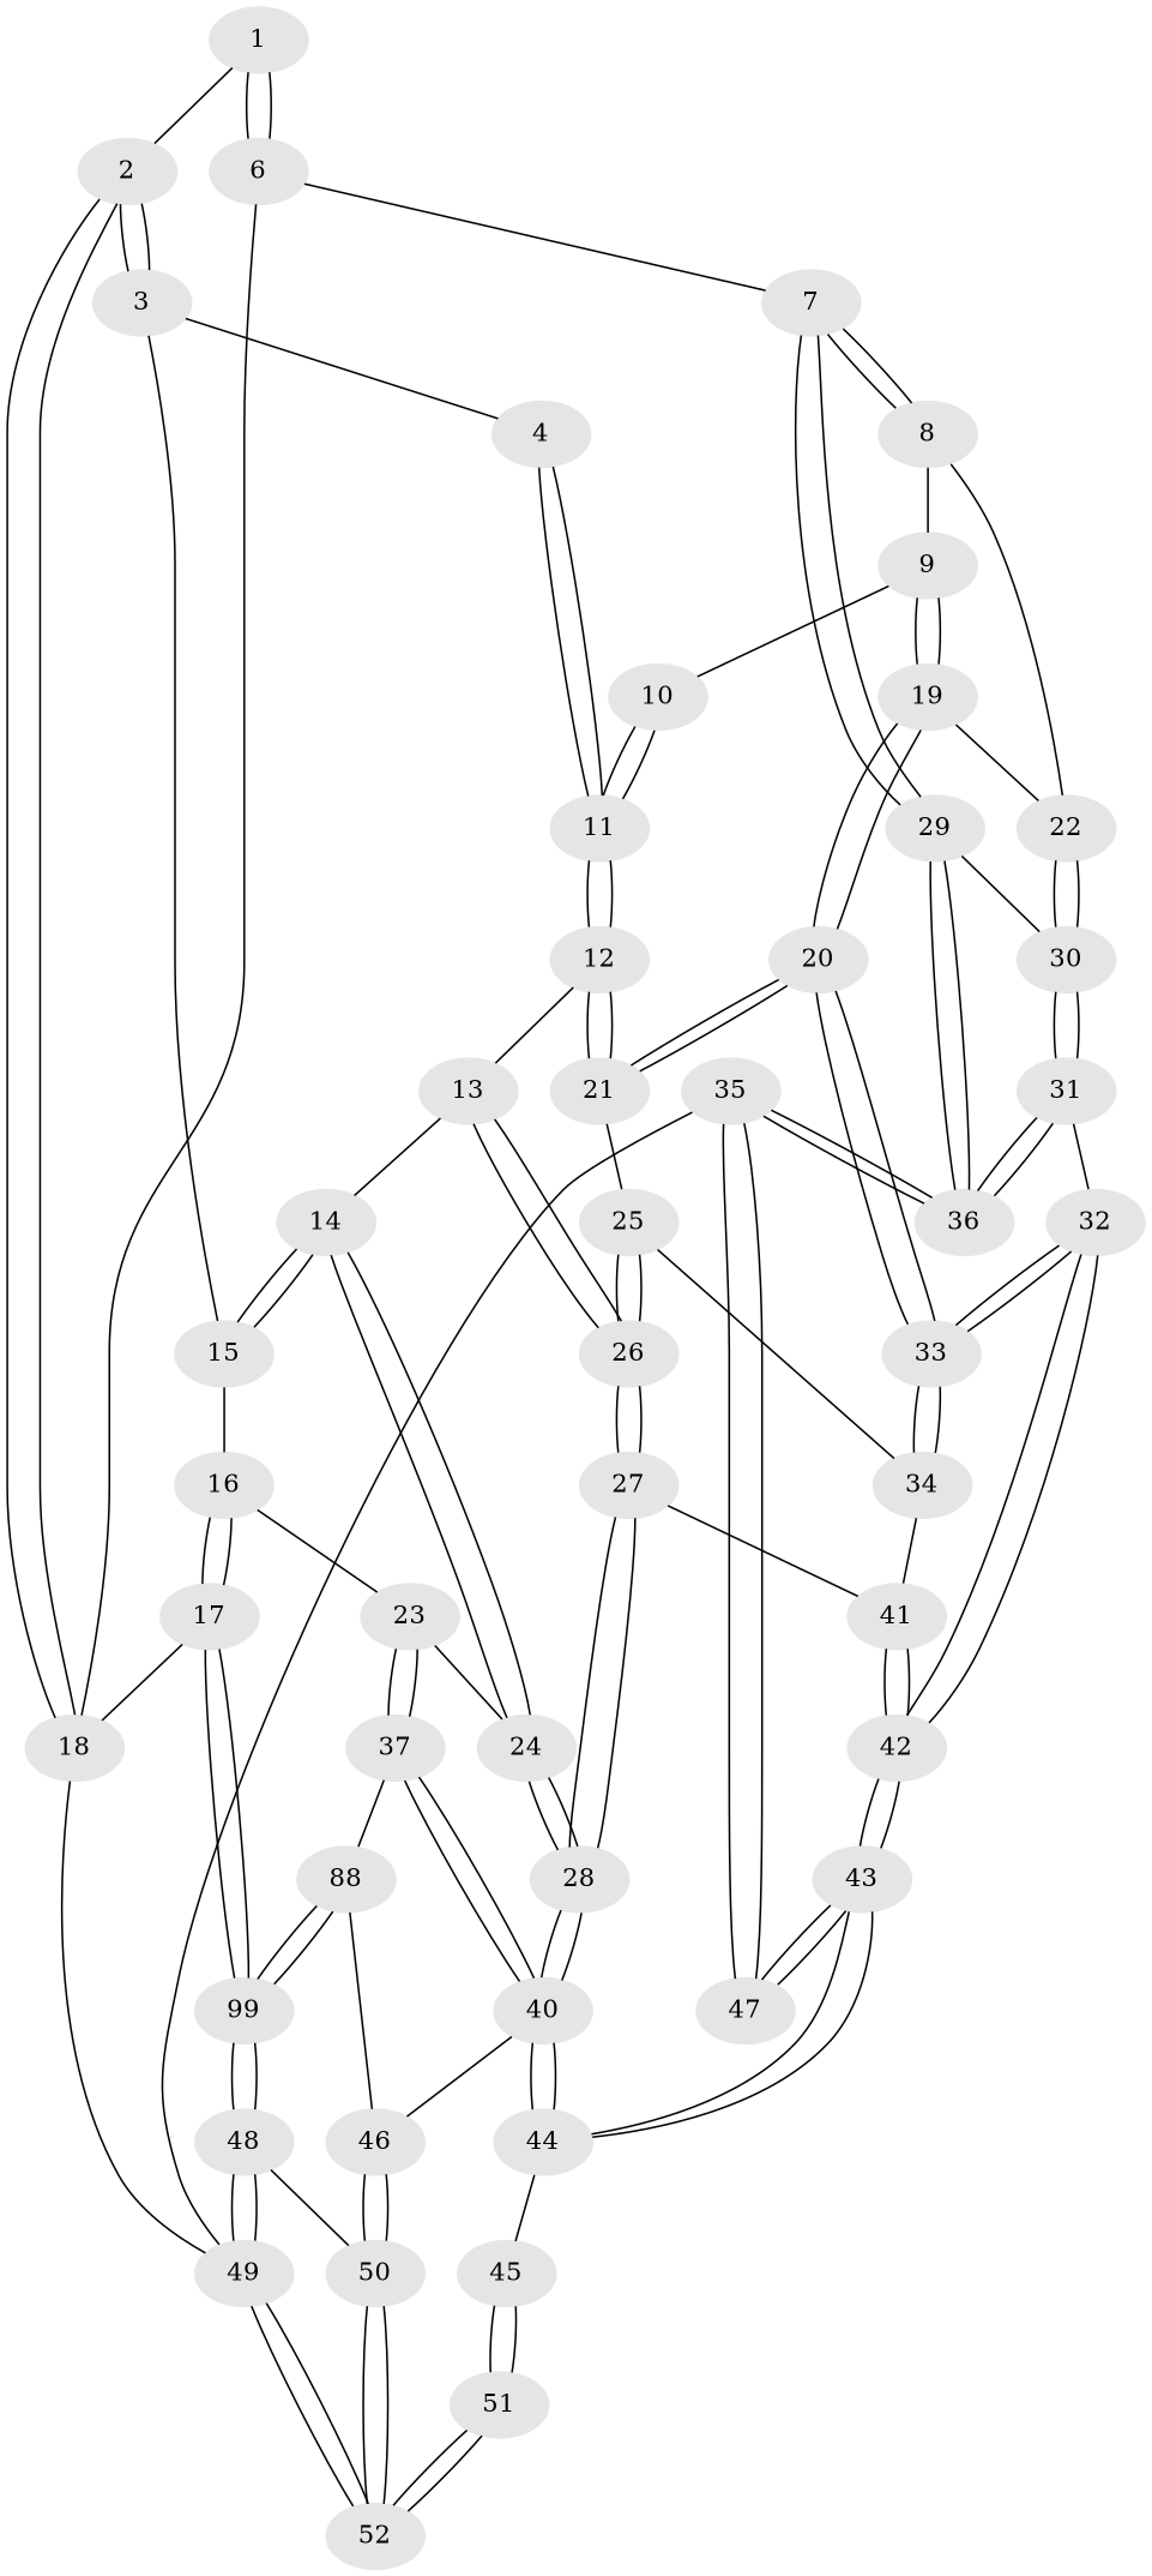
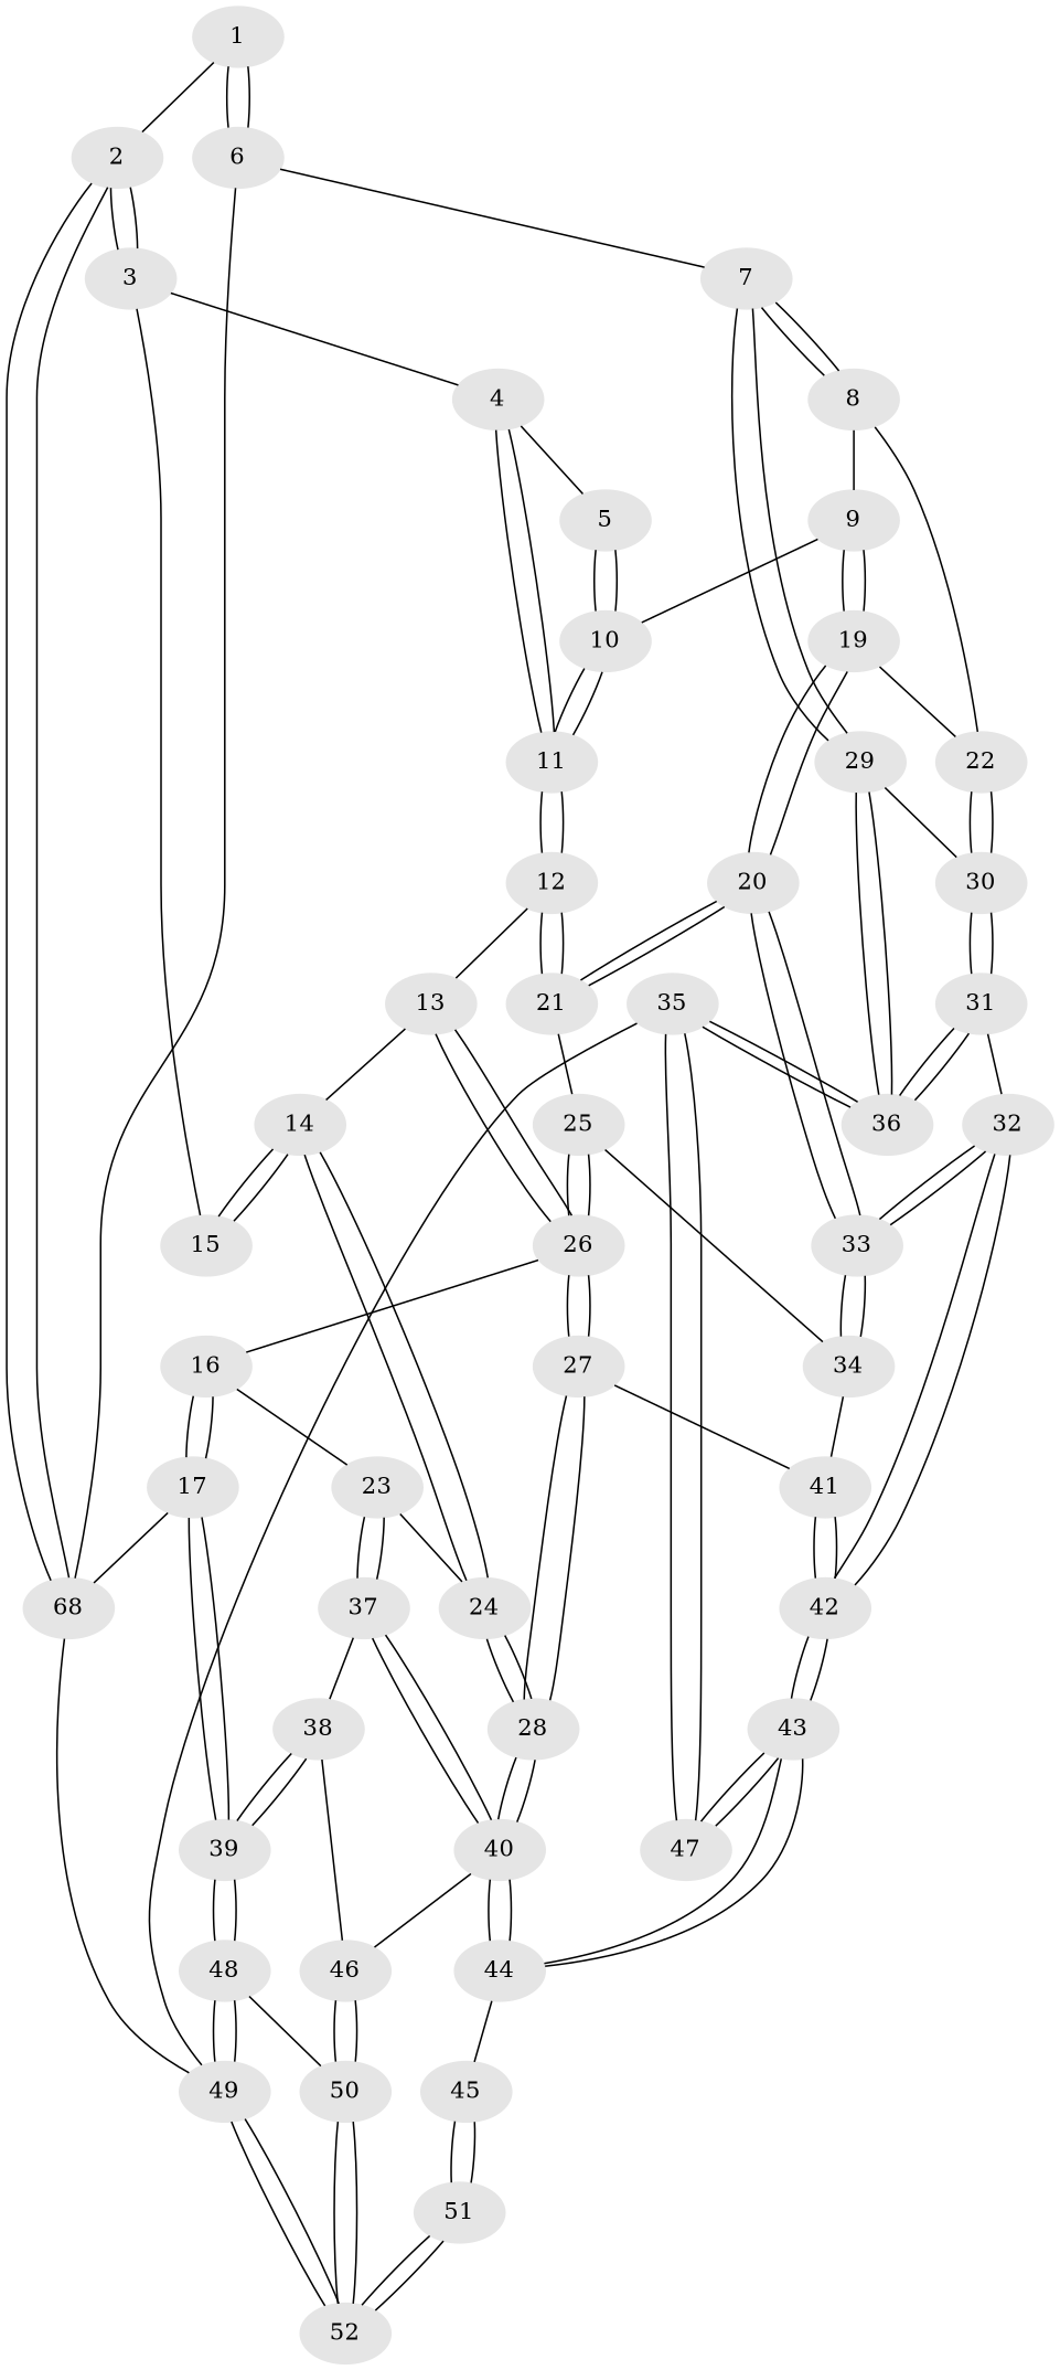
  graph {
    node [color=gray90 style=filled]
    1
    2
    6
    3
-   18
+   18 [label=68]
    7
    4
    15
    49
+   5
    11
    16
    10
    12
    8
    29
    35
    36
    47
    9
    22
    30
    19
    20
    13
    21
    14
    26
    25
    24
    27
    28
    17
    23
-   39 [label=99]
+   39
    37
    48
    52
    33
    34
    31
    40
-   38 [label=88]
+   38
    41
    42
    46
    44
    32
    43
    50
    45
    51
    1 -- 2
    1 -- 6
    1 -- 6
    2 -- 3
    2 -- 3
    2 -- 18
    2 -- 18
    6 -- 18
    6 -- 7
    3 -- 4
    3 -- 15
    18 -- 49
    7 -- 8
    7 -- 8
    7 -- 29
    7 -- 29
+   4 -- 5
    4 -- 11
    4 -- 11
-   15 -- 16
+   26 -- 16
    49 -- 52
    49 -- 52
+   5 -- 10
+   5 -- 10
    11 -- 12
    11 -- 12
    16 -- 17
    16 -- 17
    16 -- 23
    10 -- 11
    10 -- 11
    12 -- 13
    12 -- 21
    12 -- 21
    8 -- 9
    8 -- 22
    29 -- 36
    29 -- 36
    29 -- 30
    35 -- 49
    35 -- 36
    35 -- 36
    35 -- 47
    35 -- 47
    9 -- 10
    9 -- 19
    9 -- 19
    22 -- 30
    22 -- 30
    30 -- 31
    30 -- 31
    19 -- 22
    19 -- 20
    19 -- 20
    20 -- 21
    20 -- 21
    20 -- 33
    20 -- 33
    13 -- 14
    13 -- 26
    13 -- 26
    21 -- 25
    14 -- 15
    14 -- 15
    14 -- 24
    14 -- 24
    26 -- 27
    26 -- 27
    25 -- 26
    25 -- 26
    25 -- 34
    24 -- 28
    24 -- 28
    27 -- 28
    27 -- 28
    27 -- 41
    28 -- 40
    28 -- 40
    17 -- 18
    17 -- 39
    17 -- 39
    23 -- 24
    23 -- 37
    23 -- 37
    39 -- 48
    39 -- 48
    37 -- 40
    37 -- 40
    37 -- 38
    48 -- 49
    48 -- 49
    48 -- 50
    33 -- 34
    33 -- 34
    34 -- 41
    31 -- 36
    31 -- 36
    31 -- 32
    40 -- 46
    40 -- 44
    40 -- 44
    38 -- 39
    38 -- 39
    38 -- 46
    41 -- 42
    41 -- 42
    42 -- 43
    42 -- 43
    46 -- 50
    46 -- 50
    44 -- 45
    32 -- 33
    32 -- 33
    32 -- 42
    32 -- 42
    43 -- 47
    43 -- 47
    43 -- 44
    43 -- 44
    50 -- 52
    50 -- 52
    45 -- 51
    45 -- 51
    51 -- 52
    51 -- 52
  }
